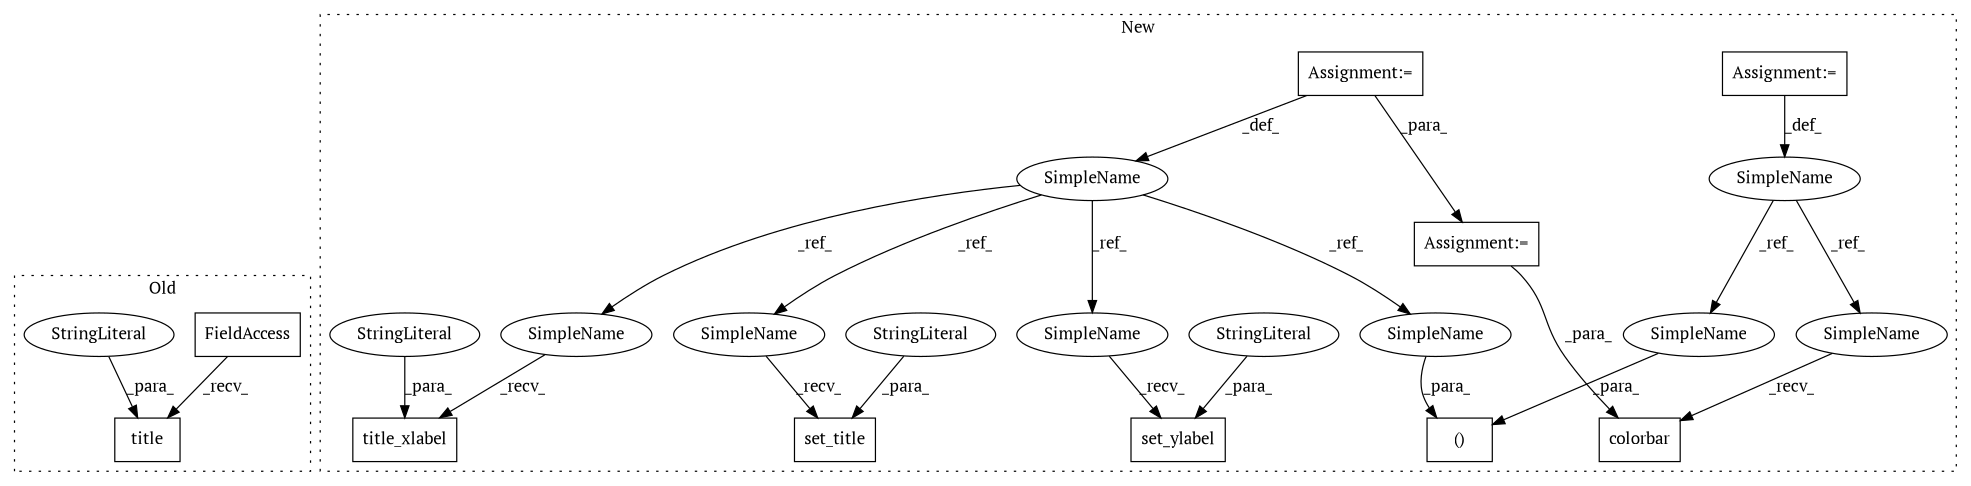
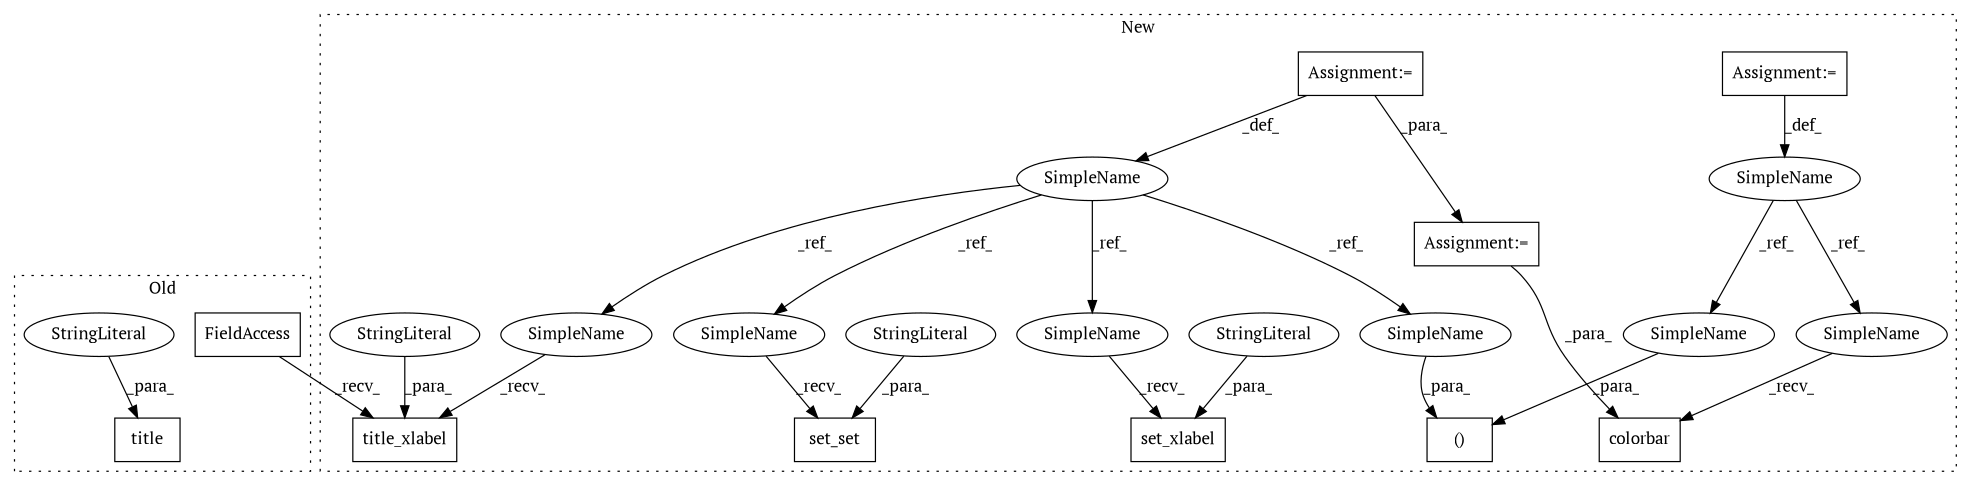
  digraph {
    fontname="PT Serif"
    node [a=42 fontname="PT Serif" l=3 s=466 shape=ellipse]
    edge [fontname="PT Serif"]
    n1 [a=32 l="6,1" label=title s="1453,1513" shape=box]
    n2 [a=22 l=10 label=FieldAccess s=1435 shape=box]
    n3 [a=45 l=54 label=StringLiteral s=1459]
-   n4 [a=32 l="11,1" label=set_ylabel s="4067,4098" shape=box]
+   n4 [a=32 l="11,1" label=set_xlabel s="4067,4098" shape=box]
    n5 [a=45 l=20 label=StringLiteral s=4078]
    n6 [label=SimpleName]
    n7 [a=32 l="11,1" label=title_xlabel s="4024,4056" shape=box]
    n8 [a=45 l=21 label=StringLiteral s=4035]
-   n9 [a=32 l="10,1" label=set_title s="3960,4013" shape=box]
+   n9 [a=32 l="10,1" label=set_set s="3960,4013" shape=box]
    n10 [a=45 l=43 label=StringLiteral s=3970]
    n11 [a=7 label="Assignment:=" shape=box]
    n12 [a=106 l=20 label="()" s=3798 shape=box]
    n13 [a=7 l=4 label="Assignment:=" s=125 shape=box]
    n14 [a=32 l="9,1" label=colorbar s="3937,3949" shape=box]
    n15 [l=4 label=SimpleName s=125]
    n16 [a=7 l=1 label="Assignment:=" s=3886 shape=box]
    n17 [label=SimpleName s=3815]
    n18 [label=SimpleName s=3956]
    n19 [label=SimpleName s=4063]
    n20 [label=SimpleName s=4020]
    n21 [l=4 label=SimpleName s=3798]
    n22 [l=4 label=SimpleName s=3932]
    subgraph cluster_1 {
      label=Old
      style=dotted
      n1
      n2
      n3
    }
    subgraph cluster_2 {
      label=New
      style=dotted
      n4
      n5
      n6
      n7
      n8
      n9
      n10
      n11
      n12
      n13
      n14
      n15
      n16
      n17
      n18
      n19
      n20
      n21
      n22
    }
-   n2 -> n1 [label=_recv_]
+   n2 -> n7 [label=_recv_]
    n3 -> n1 [label=_para_]
    n5 -> n4 [label=_para_]
    n6 -> n17 [label=_ref_]
    n6 -> n18 [label=_ref_]
    n6 -> n19 [label=_ref_]
    n6 -> n20 [label=_ref_]
    n8 -> n7 [label=_para_]
    n10 -> n9 [label=_para_]
    n11 -> n6 [label=_def_]
    n11 -> n16 [label=_para_]
    n13 -> n15 [label=_def_]
    n15 -> n21 [label=_ref_]
    n15 -> n22 [label=_ref_]
    n16 -> n14 [label=_para_]
    n17 -> n12 [label=_para_]
    n18 -> n9 [label=_recv_]
    n19 -> n4 [label=_recv_]
    n20 -> n7 [label=_recv_]
    n21 -> n12 [label=_para_]
    n22 -> n14 [label=_recv_]
  }
